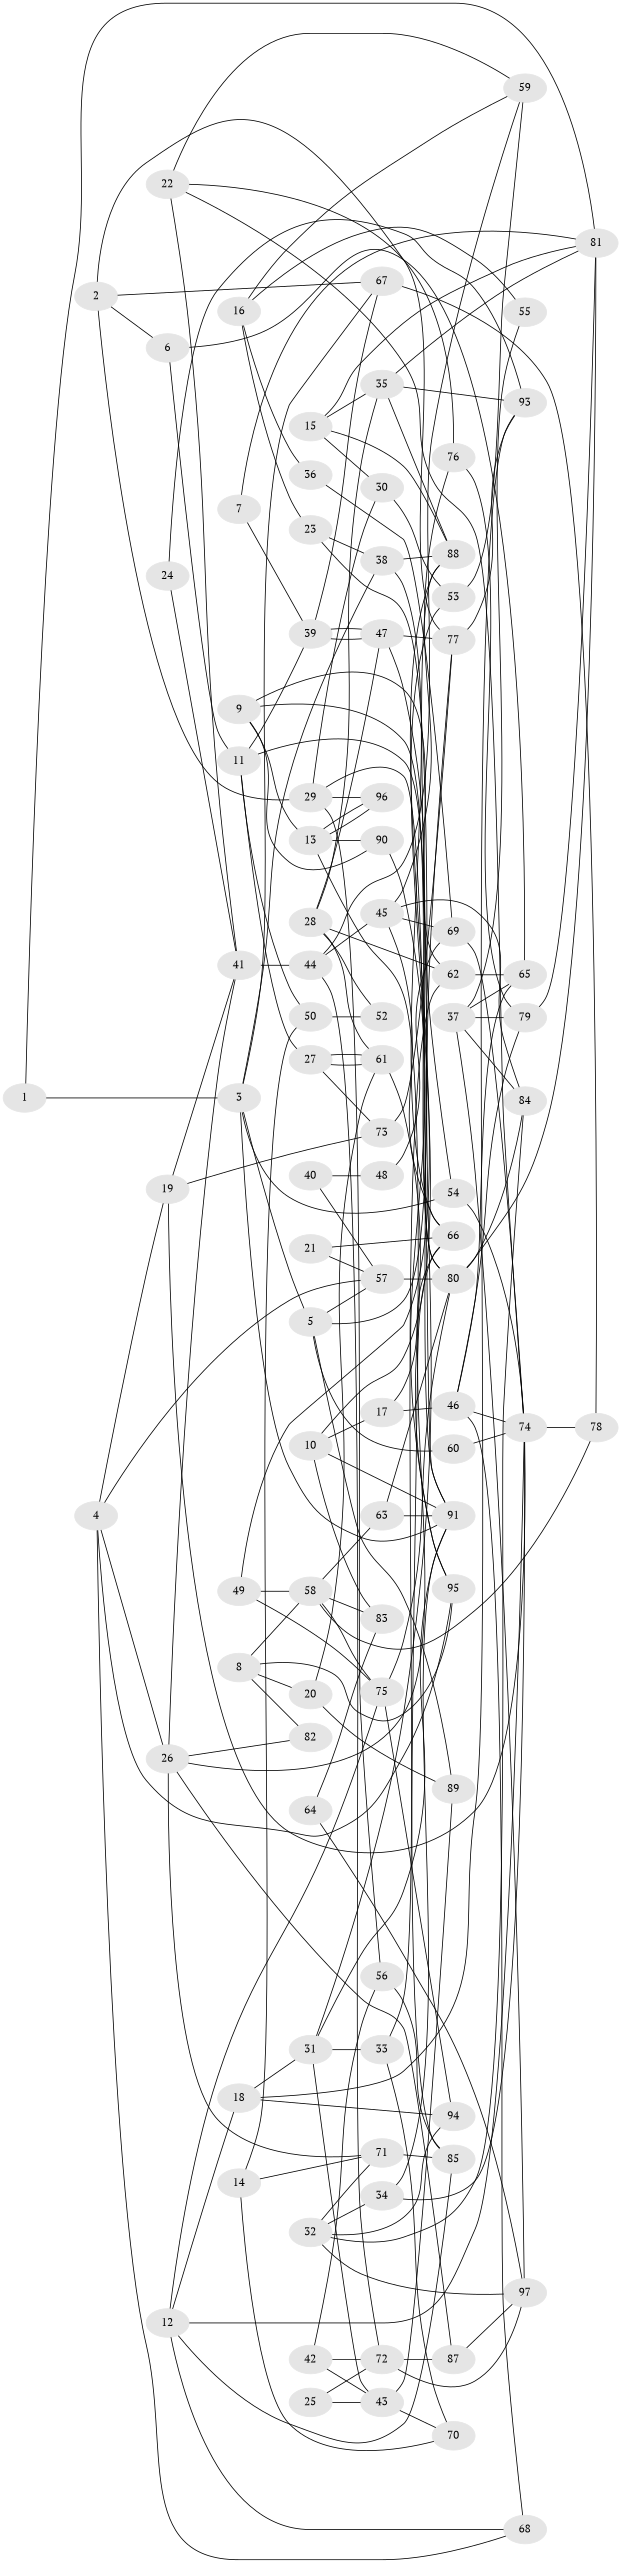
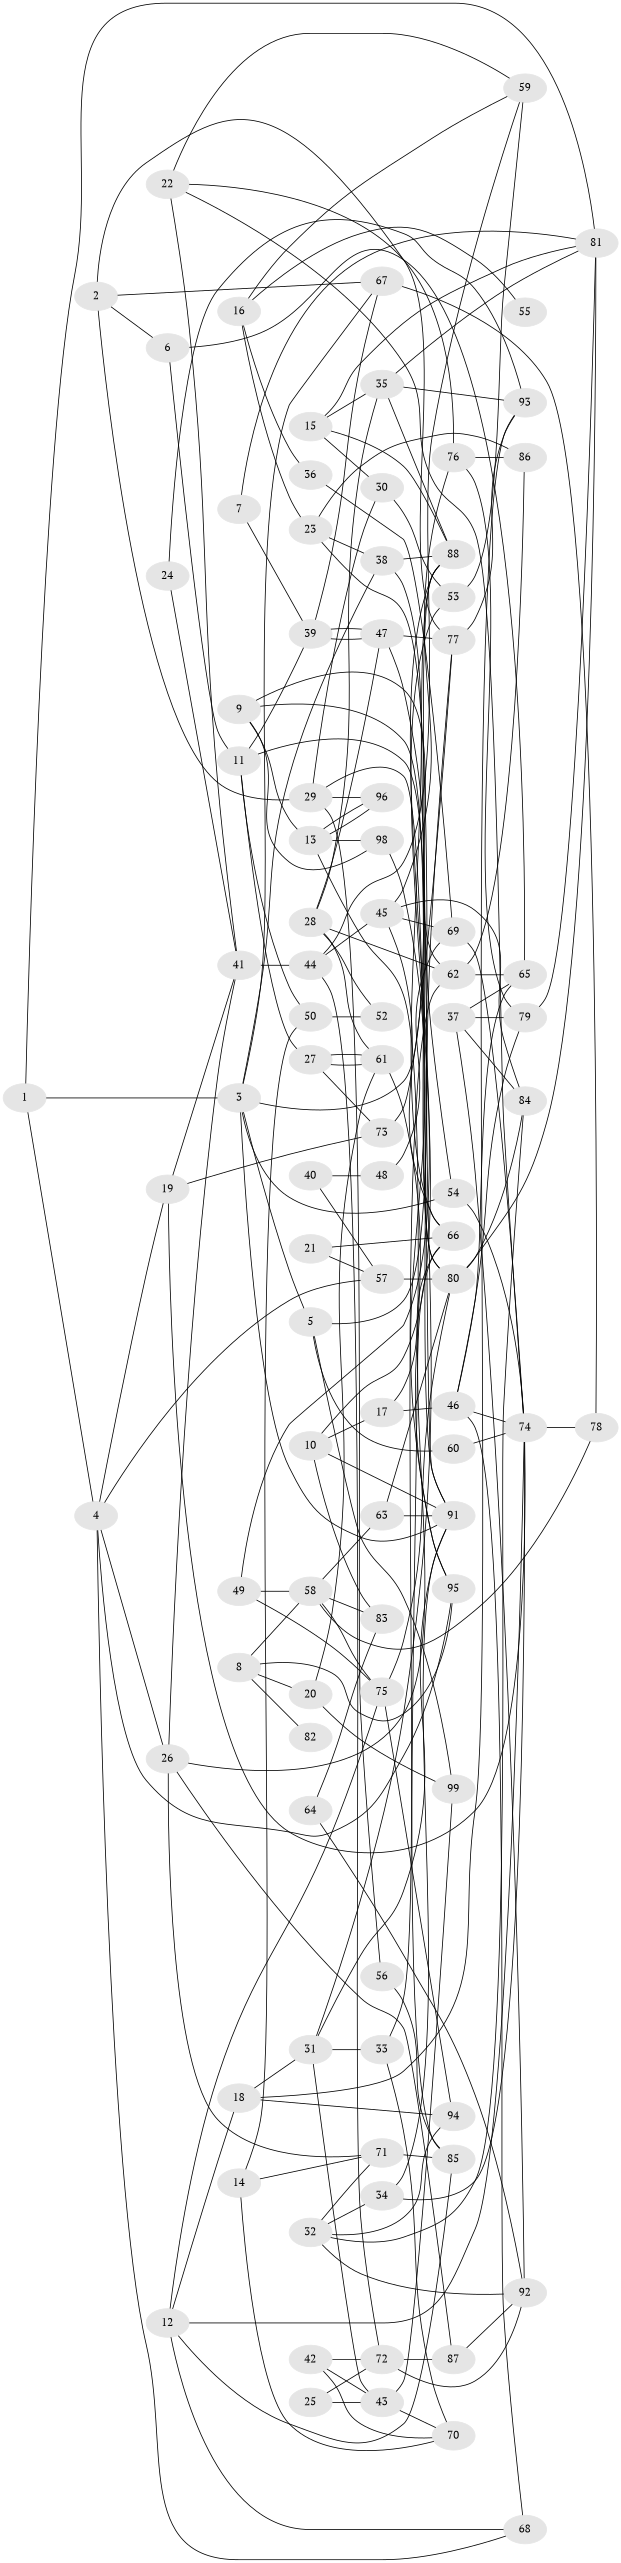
  graph {
    fontname="PT Serif"
    rankdir=LR
    node [color=gray90 fontname="PT Serif" style=filled]
    edge [fontname="PT Serif"]
    1
    3
    4
    81
    67
    5
    38
    54
    88
    91
    19
    26
    57
    68
    95
    2
    6
    29
    77
    11
    65
    96
    30
    56
    78
    93
    60
-   89
+   89 [label=99]
    66
    74
    41
    73
    82
    71
    87
    80
    39
    27
    50
    7
    47
    8
    20
    58
    61
    83
    75
    63
    9
    13
    62
-   90
+   90 [label=98]
    85
+   86
    84
    10
    17
    53
    46
    59
    52
    12
    18
    31
    94
    14
    70
    15
    35
    16
    23
    36
    55
    69
    79
    43
    33
    44
    21
    22
    76
    24
    25
    72
-   92 [label=97]
+   92
    28
    32
    34
    48
    37
    40
    45
    42
    49
    64
    1 -- 3
+   1 -- 4
    1 -- 81
    3 -- 67
    3 -- 5
    3 -- 38
    3 -- 54
+   3 -- 88
    3 -- 91
    4 -- 19
    4 -- 26
    4 -- 57
    4 -- 68
    4 -- 95
    67 -- 78
    5 -- 88
-   5 -- 57
    5 -- 60
    5 -- 89
    38 -- 88
    38 -- 66
    54 -- 74
    19 -- 74
    19 -- 41
    19 -- 73
    26 -- 66
    26 -- 41
-   26 -- 82
    26 -- 71
    26 -- 87
    57 -- 80
    2 -- 67
    2 -- 6
    2 -- 29
    2 -- 77
    6 -- 11
    6 -- 65
    29 -- 91
    29 -- 96
    29 -- 30
    29 -- 56
    77 -- 93
    11 -- 80
    11 -- 39
    11 -- 27
    11 -- 50
    30 -- 53
    56 -- 85
    60 -- 74
    74 -- 78
    41 -- 44
    73 -- 77
    71 -- 85
    87 -- 92
    80 -- 81
    80 -- 84
    39 -- 67
    39 -- 47
    39 -- 47
    27 -- 73
    27 -- 61
    27 -- 61
    50 -- 52
    7 -- 81
    7 -- 39
    47 -- 54
    47 -- 77
    8 -- 95
    8 -- 82
    8 -- 20
    8 -- 58
    20 -- 89
    20 -- 61
    58 -- 78
    58 -- 83
    58 -- 75
    58 -- 63
    61 -- 95
    75 -- 80
    75 -- 94
    63 -- 91
    63 -- 80
    9 -- 80
    9 -- 13
    9 -- 62
    9 -- 90
    13 -- 96
    13 -- 96
    13 -- 90
    13 -- 85
    62 -- 65
+   62 -- 86
    90 -- 95
    10 -- 91
    10 -- 83
    10 -- 17
    10 -- 53
    17 -- 66
    17 -- 46
    53 -- 59
    46 -- 68
    46 -- 65
    46 -- 74
    46 -- 79
    12 -- 68
    12 -- 74
    12 -- 75
    12 -- 85
    12 -- 18
    18 -- 93
    18 -- 31
    18 -- 94
    31 -- 91
    31 -- 77
    31 -- 43
    31 -- 33
    14 -- 71
    14 -- 50
    14 -- 70
    15 -- 81
    15 -- 88
    15 -- 30
    15 -- 35
    35 -- 81
    35 -- 88
    35 -- 93
    16 -- 59
    16 -- 23
    16 -- 36
    16 -- 55
    23 -- 38
    23 -- 91
+   23 -- 86
    36 -- 69
    69 -- 74
    79 -- 81
    43 -- 89
    43 -- 70
    33 -- 62
    33 -- 70
    44 -- 59
    44 -- 72
    44 -- 45
    21 -- 57
    21 -- 66
    22 -- 74
    22 -- 41
    22 -- 59
    22 -- 76
+   76 -- 86
    76 -- 79
    24 -- 93
    24 -- 41
    25 -- 43
    25 -- 72
    72 -- 87
    72 -- 92
    28 -- 47
    28 -- 61
    28 -- 62
    28 -- 52
    28 -- 35
    32 -- 71
    32 -- 84
    32 -- 94
    32 -- 92
    32 -- 34
    34 -- 91
    34 -- 74
    48 -- 69
    37 -- 65
    37 -- 84
-   37 -- 55
    37 -- 79
    37 -- 92
    40 -- 57
    40 -- 48
    45 -- 66
    45 -- 84
    45 -- 69
    45 -- 76
-   42 -- 56
+   42 -- 70
    42 -- 43
    42 -- 72
    49 -- 88
    49 -- 58
    49 -- 75
    64 -- 83
    64 -- 92
  }
